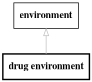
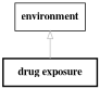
  digraph {
    fontsize=32
    penwidth=5
    node [color=black fontname="times bold" shape=rectangle]
-   n1 [label="drug environment" style=bold]
+   n1 [label=" drug exposure " style=bold]
    environment
    environment -> n1 [arrowtail=onormal color=gray dir=back fontcolor=darkgray]
  }
